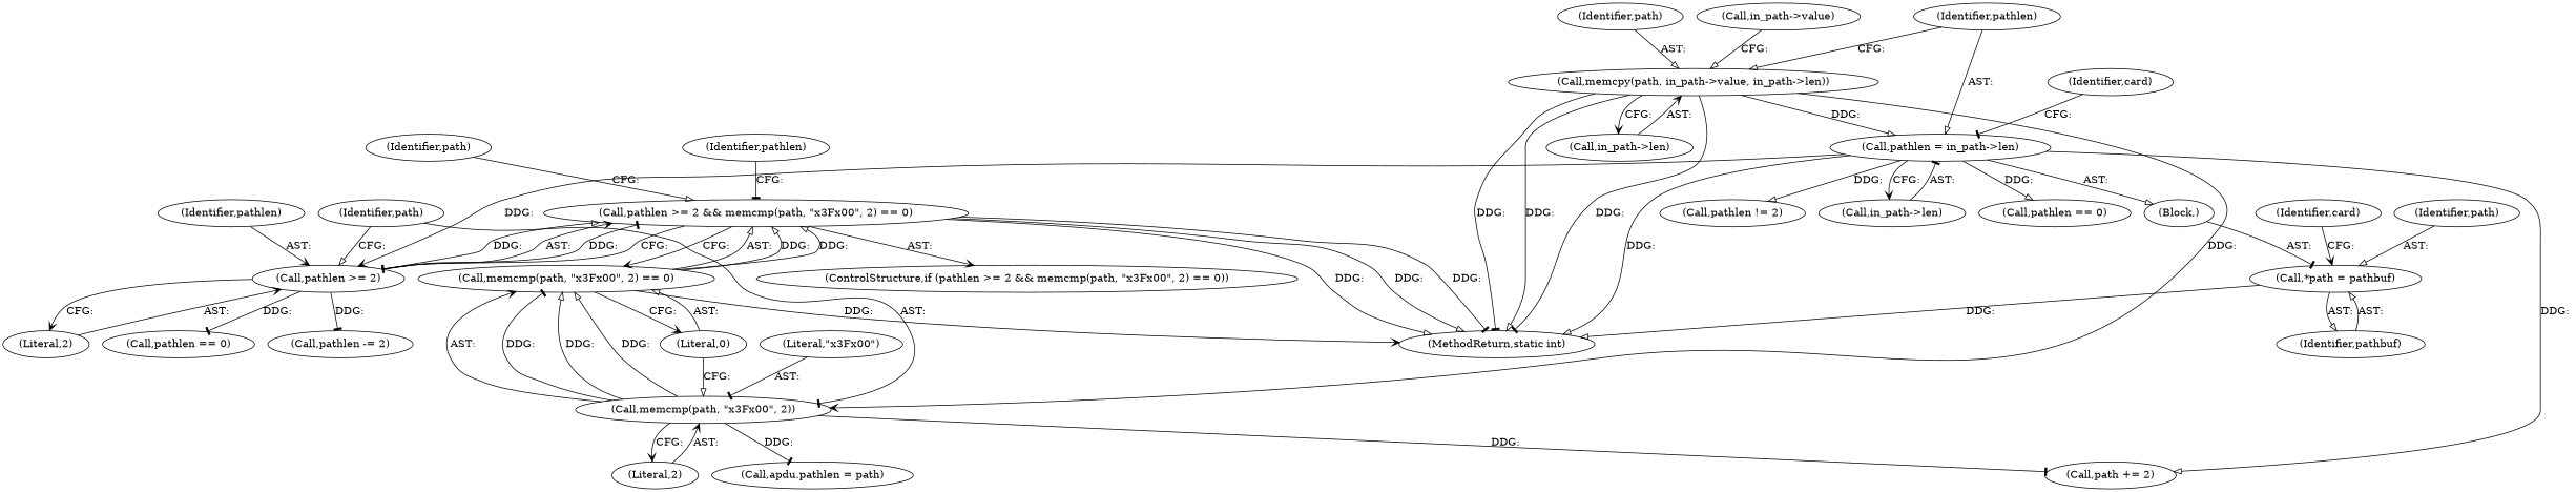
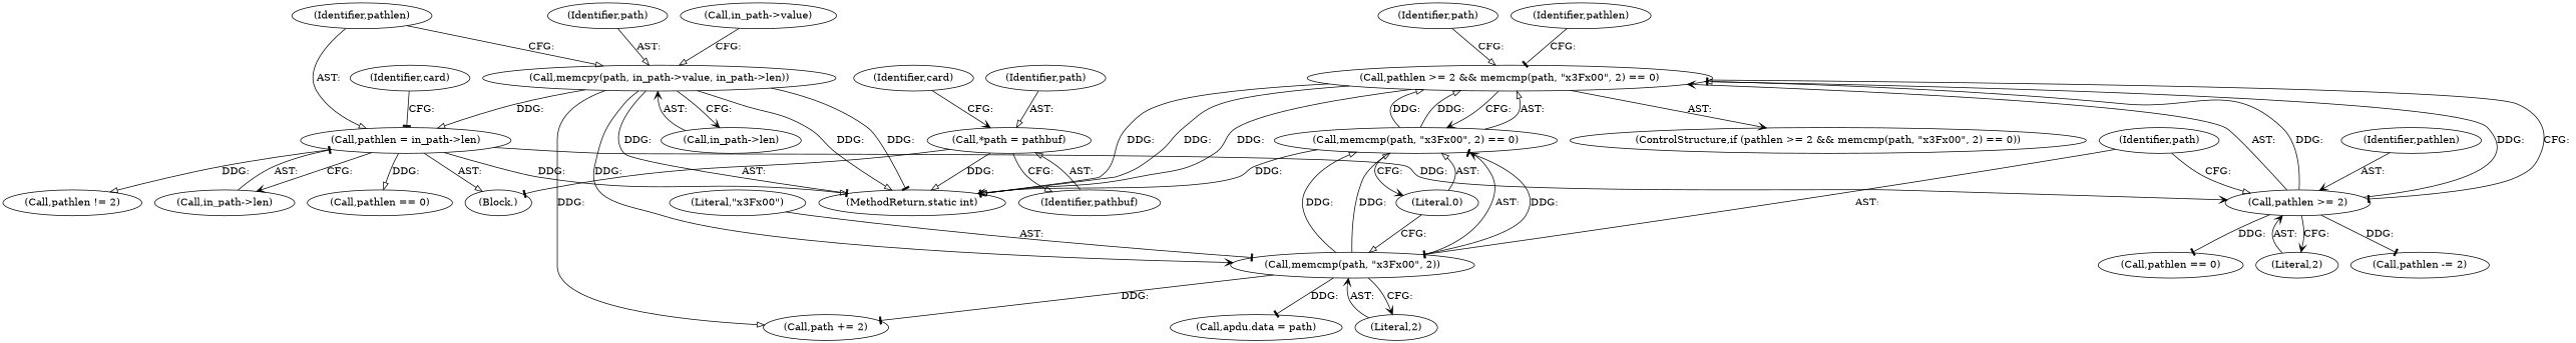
  digraph {
    edge [arrowhead=onormal]
    n1 [label="(Call,pathlen >= 2 && memcmp(path, \"\x3F\x00\", 2) == 0)"]
    n2 [label="(Call,pathlen >= 2)"]
    n3 [label="(Call,memcmp(path, \"\x3F\x00\", 2) == 0)"]
    n4 [label="(ControlStructure,if (pathlen >= 2 && memcmp(path, \"\x3F\x00\", 2) == 0))"]
    n5 [label="(MethodReturn,static int)"]
    n6 [label="(Literal,2)"]
    n7 [label="(Call,pathlen == 0)"]
    n8 [label="(Call,pathlen -= 2)"]
    n9 [label="(Literal,0)"]
    n10 [label="(Call,pathlen = in_path->len)"]
    n11 [label="(Block,)"]
    n12 [label="(Call,pathlen != 2)"]
    n13 [label="(Call,in_path->len)"]
    n14 [label="(Call,pathlen == 0)"]
    n15 [label="(Call,memcpy(path, in_path->value, in_path->len))"]
    n16 [label="(Call,memcmp(path, \"\x3F\x00\", 2))"]
    n17 [label="(Call,in_path->len)"]
    n18 [label="(Call,path += 2)"]
-   n19 [label="(Call,apdu.pathlen = path)"]
+   n19 [label="(Call,apdu.data = path)"]
    n20 [label="(Literal,2)"]
    n21 [label="(Call,*path = pathbuf)"]
    n22 [label="(Identifier,pathbuf)"]
    n23 [label="(Identifier,path)"]
    n24 [label="(Identifier,pathlen)"]
    n25 [label="(Identifier,pathlen)"]
    n26 [label="(Identifier,card)"]
    n27 [label="(Identifier,path)"]
    n28 [label="(Identifier,path)"]
    n29 [label="(Literal,\"\x3F\x00\")"]
    n30 [label="(Identifier,path)"]
    n31 [label="(Identifier,card)"]
    n32 [label="(Identifier,pathlen)"]
    n33 [label="(Call,in_path->value)"]
    n1 -> n2 [arrowhead=tee label="CFG: "]
    n1 -> n3 [arrowhead=vee label="CFG: "]
    n1 -> n4 [arrowhead=vee label="AST: "]
    n1 -> n5 [label="DDG: "]
    n1 -> n5 [label="DDG: "]
    n1 -> n5 [arrowhead=tee label="DDG: "]
    n2 -> n1 [arrowhead=vee label="AST: "]
    n2 -> n1 [arrowhead=tee label="DDG: "]
    n2 -> n1 [label="DDG: "]
    n2 -> n6 [arrowhead=vee label="CFG: "]
    n2 -> n7 [arrowhead=tee label="DDG: "]
    n2 -> n8 [arrowhead=tee label="DDG: "]
    n3 -> n1 [label="AST: "]
    n3 -> n1 [label="DDG: "]
    n3 -> n1 [label="DDG: "]
    n3 -> n5 [arrowhead=vee label="DDG: "]
    n3 -> n9 [arrowhead=vee label="CFG: "]
    n6 -> n2 [arrowhead=vee label="AST: "]
    n9 -> n3 [label="AST: "]
    n9 -> n16 [label="CFG: "]
    n10 -> n2 [arrowhead=vee label="DDG: "]
    n10 -> n5 [label="DDG: "]
    n10 -> n11 [label="AST: "]
    n10 -> n12 [label="DDG: "]
    n10 -> n13 [arrowhead=vee label="CFG: "]
    n10 -> n14 [label="DDG: "]
    n13 -> n10 [arrowhead=tee label="AST: "]
    n15 -> n5 [label="DDG: "]
    n15 -> n5 [arrowhead=tee label="DDG: "]
    n15 -> n5 [arrowhead=tee label="DDG: "]
    n15 -> n10 [label="DDG: "]
    n15 -> n16 [arrowhead=vee label="DDG: "]
    n15 -> n17 [arrowhead=vee label="CFG: "]
-   n10 -> n18 [label="DDG: "]
+   n15 -> n18 [label="DDG: "]
    n16 -> n3 [arrowhead=vee label="AST: "]
    n16 -> n3 [arrowhead=tee label="DDG: "]
    n16 -> n3 [label="DDG: "]
    n16 -> n3 [label="DDG: "]
    n16 -> n18 [arrowhead=tee label="DDG: "]
    n16 -> n19 [arrowhead=tee label="DDG: "]
    n16 -> n20 [arrowhead=vee label="CFG: "]
    n17 -> n15 [arrowhead=vee label="AST: "]
    n20 -> n16 [arrowhead=vee label="AST: "]
    n21 -> n5 [label="DDG: "]
-   n11 -> n21 [arrowhead=tee label="AST: "]
-   n21 -> n22 [label="AST: "]
+   n21 -> n11 [arrowhead=tee label="AST: "]
+   n21 -> n22 [label="CFG: "]
    n22 -> n21 [label="AST: "]
    n23 -> n21 [label="AST: "]
    n24 -> n10 [label="AST: "]
    n24 -> n15 [label="CFG: "]
    n25 -> n2 [arrowhead=vee label="AST: "]
    n26 -> n21 [arrowhead=vee label="CFG: "]
    n27 -> n2 [label="CFG: "]
    n27 -> n16 [arrowhead=tee label="AST: "]
    n28 -> n1 [label="CFG: "]
    n29 -> n16 [arrowhead=tee label="AST: "]
    n30 -> n15 [label="AST: "]
    n31 -> n10 [arrowhead=tee label="CFG: "]
    n32 -> n1 [arrowhead=tee label="CFG: "]
    n33 -> n15 [label="CFG: "]
  }
